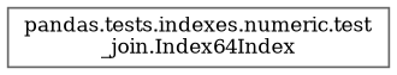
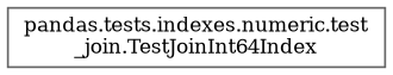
  digraph {
    rankdir=LR
    fontname="DejaVu Serif"
-   n1 [color=grey40 fillcolor=white fontname="DejaVu Serif" fontsize=10 height=0.2 label="pandas.tests.indexes.numeric.test\l_join.Index64Index" shape=box style=filled width=0.4]
+   n1 [color=grey40 fillcolor=white fontname="DejaVu Serif" fontsize=10 height=0.2 label="pandas.tests.indexes.numeric.test\l_join.TestJoinInt64Index" shape=box style=filled width=0.4]
  }
